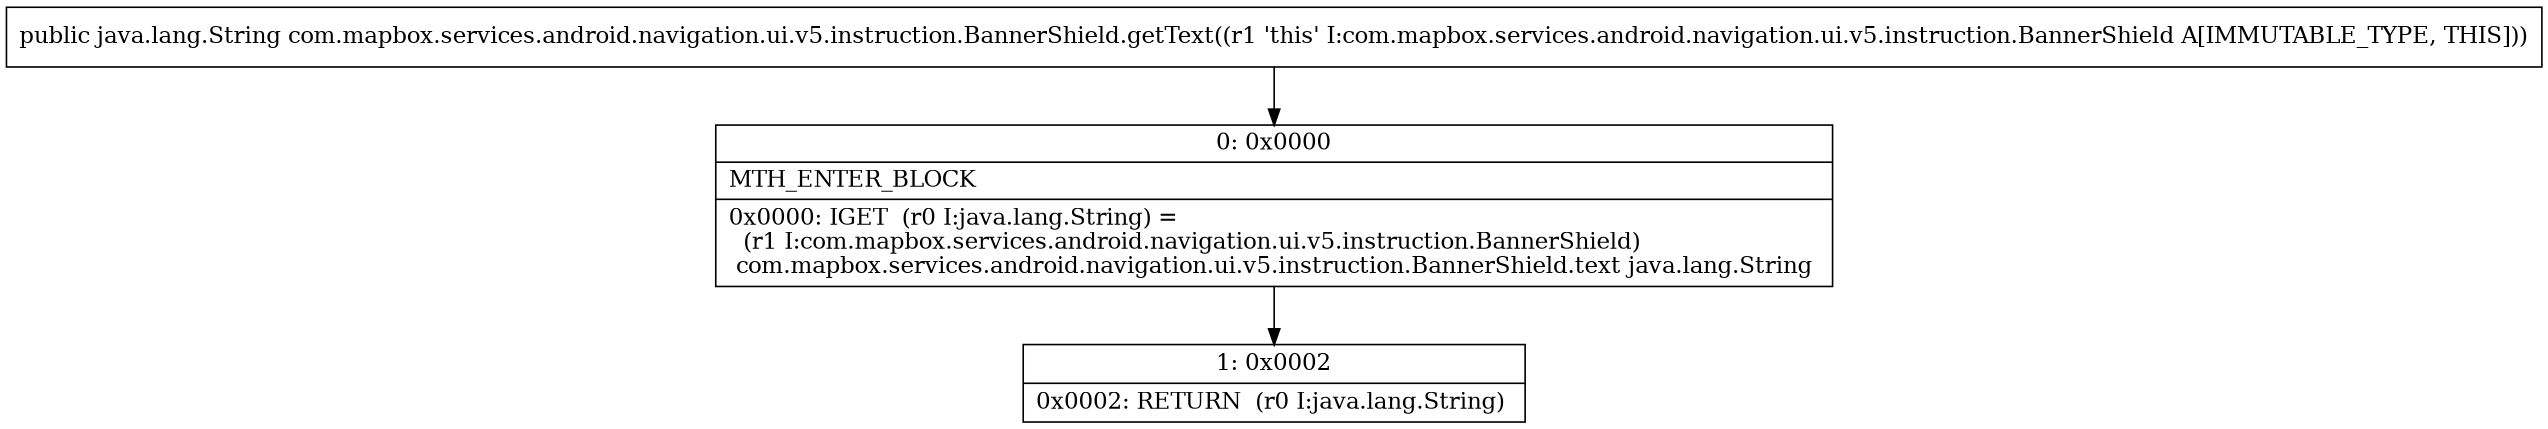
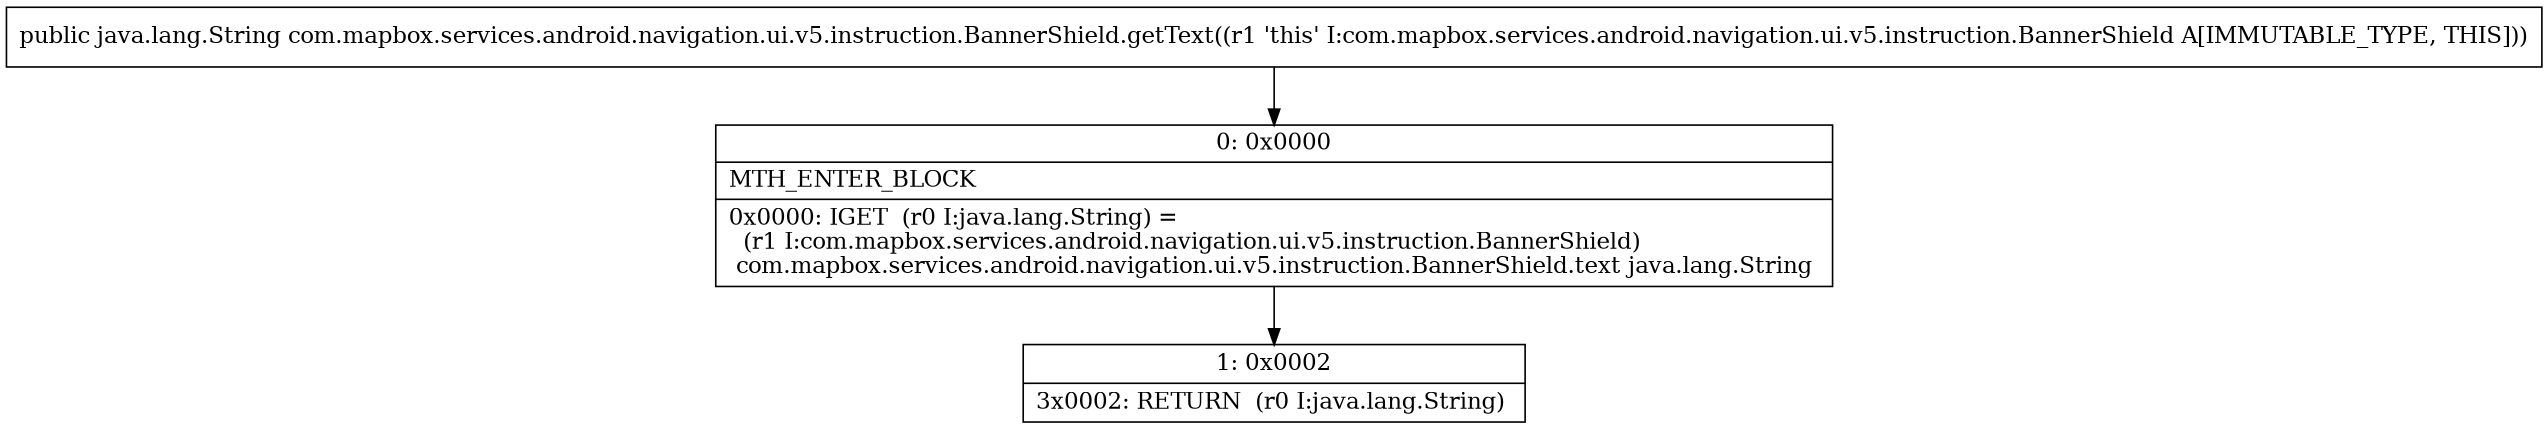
  digraph {
    node [shape=record]
    n1 [label="{0\:\ 0x0000|MTH_ENTER_BLOCK\l|0x0000: IGET  (r0 I:java.lang.String) = \l  (r1 I:com.mapbox.services.android.navigation.ui.v5.instruction.BannerShield)\l com.mapbox.services.android.navigation.ui.v5.instruction.BannerShield.text java.lang.String \l}"]
-   n2 [label="{1\:\ 0x0002|0x0002: RETURN  (r0 I:java.lang.String) \l}"]
+   n2 [label="{1\:\ 0x0002|3x0002: RETURN  (r0 I:java.lang.String) \l}"]
    n3 [label="{public java.lang.String com.mapbox.services.android.navigation.ui.v5.instruction.BannerShield.getText((r1 'this' I:com.mapbox.services.android.navigation.ui.v5.instruction.BannerShield A[IMMUTABLE_TYPE, THIS])) }"]
    n1 -> n2
    n3 -> n1
  }
